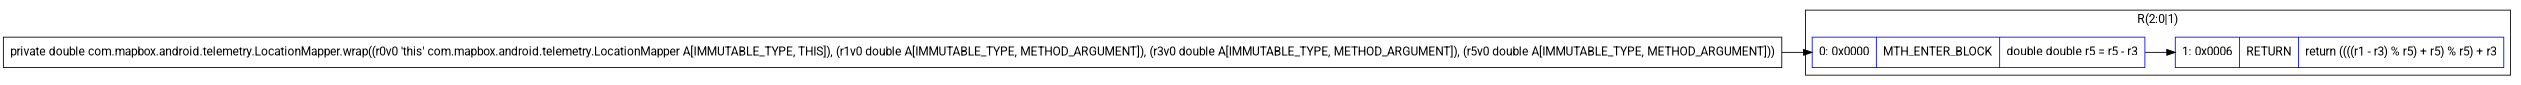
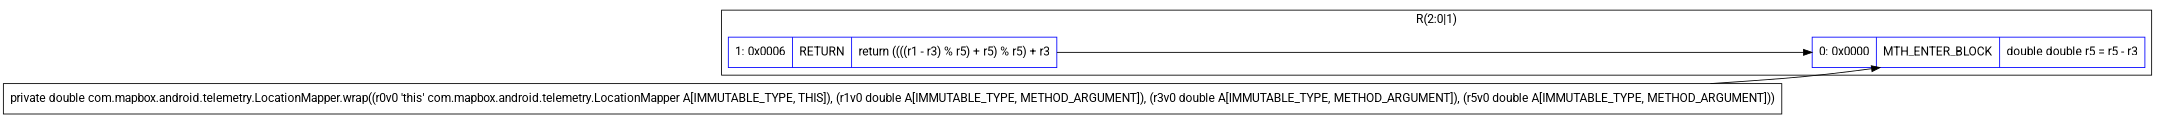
  digraph {
    rankdir=LR
    fontname=Roboto
    node [color=blue shape=record fontname=Roboto]
    edge [fontname=Roboto]
    n1 [label="{0\:\ 0x0000|MTH_ENTER_BLOCK\l|double double r5 = r5 \- r3\l}"]
    n2 [label="{1\:\ 0x0006|RETURN\l|return ((((r1 \- r3) % r5) + r5) % r5) + r3\l}"]
    n3 [label="{private double com.mapbox.android.telemetry.LocationMapper.wrap((r0v0 'this' com.mapbox.android.telemetry.LocationMapper A[IMMUTABLE_TYPE, THIS]), (r1v0 double A[IMMUTABLE_TYPE, METHOD_ARGUMENT]), (r3v0 double A[IMMUTABLE_TYPE, METHOD_ARGUMENT]), (r5v0 double A[IMMUTABLE_TYPE, METHOD_ARGUMENT])) }" color=""]
    subgraph cluster_1 {
      label="R(2:0|1)"
      n1
      n2
    }
-   n1 -> n2
+   n2 -> n1
    n3 -> n1
  }
